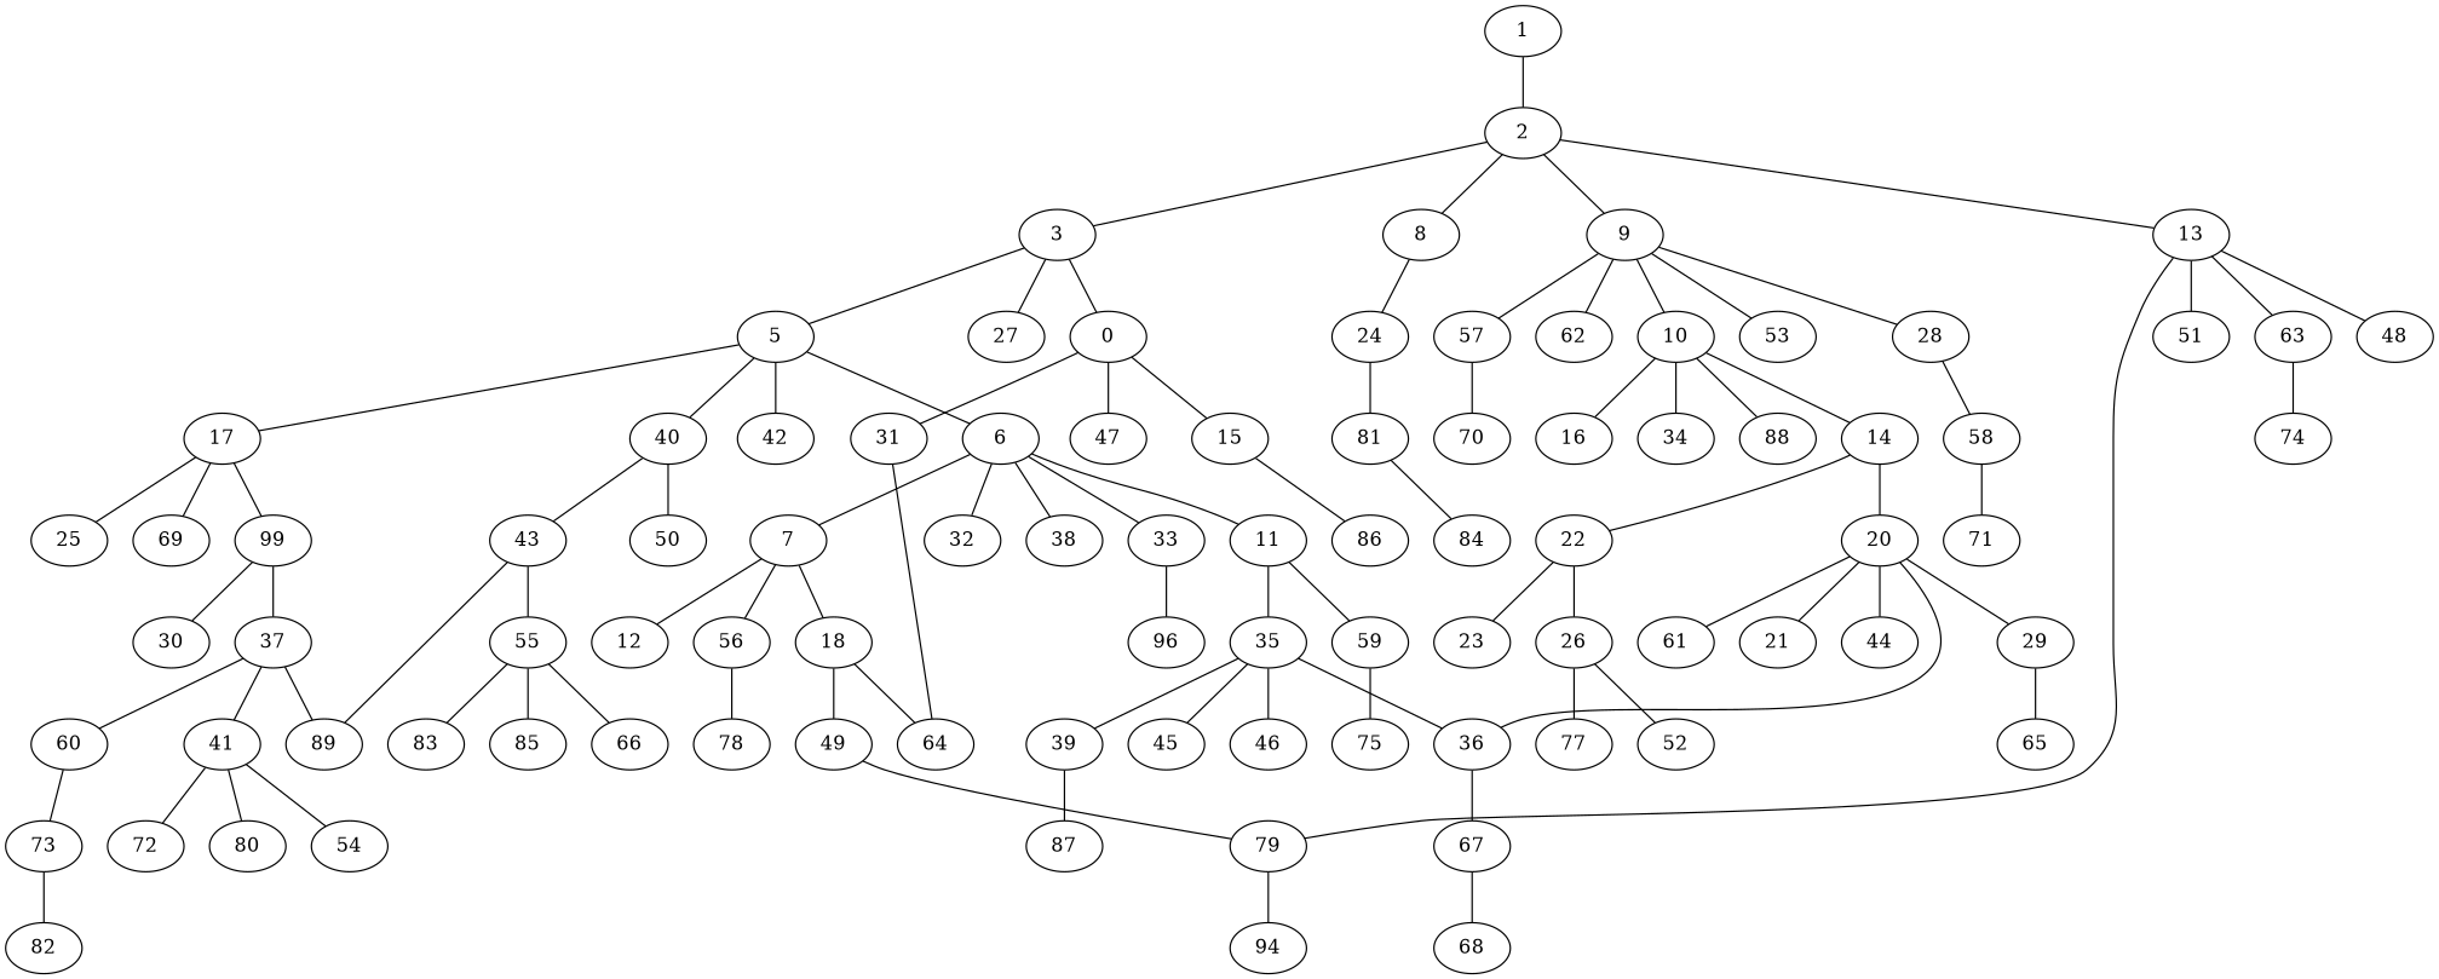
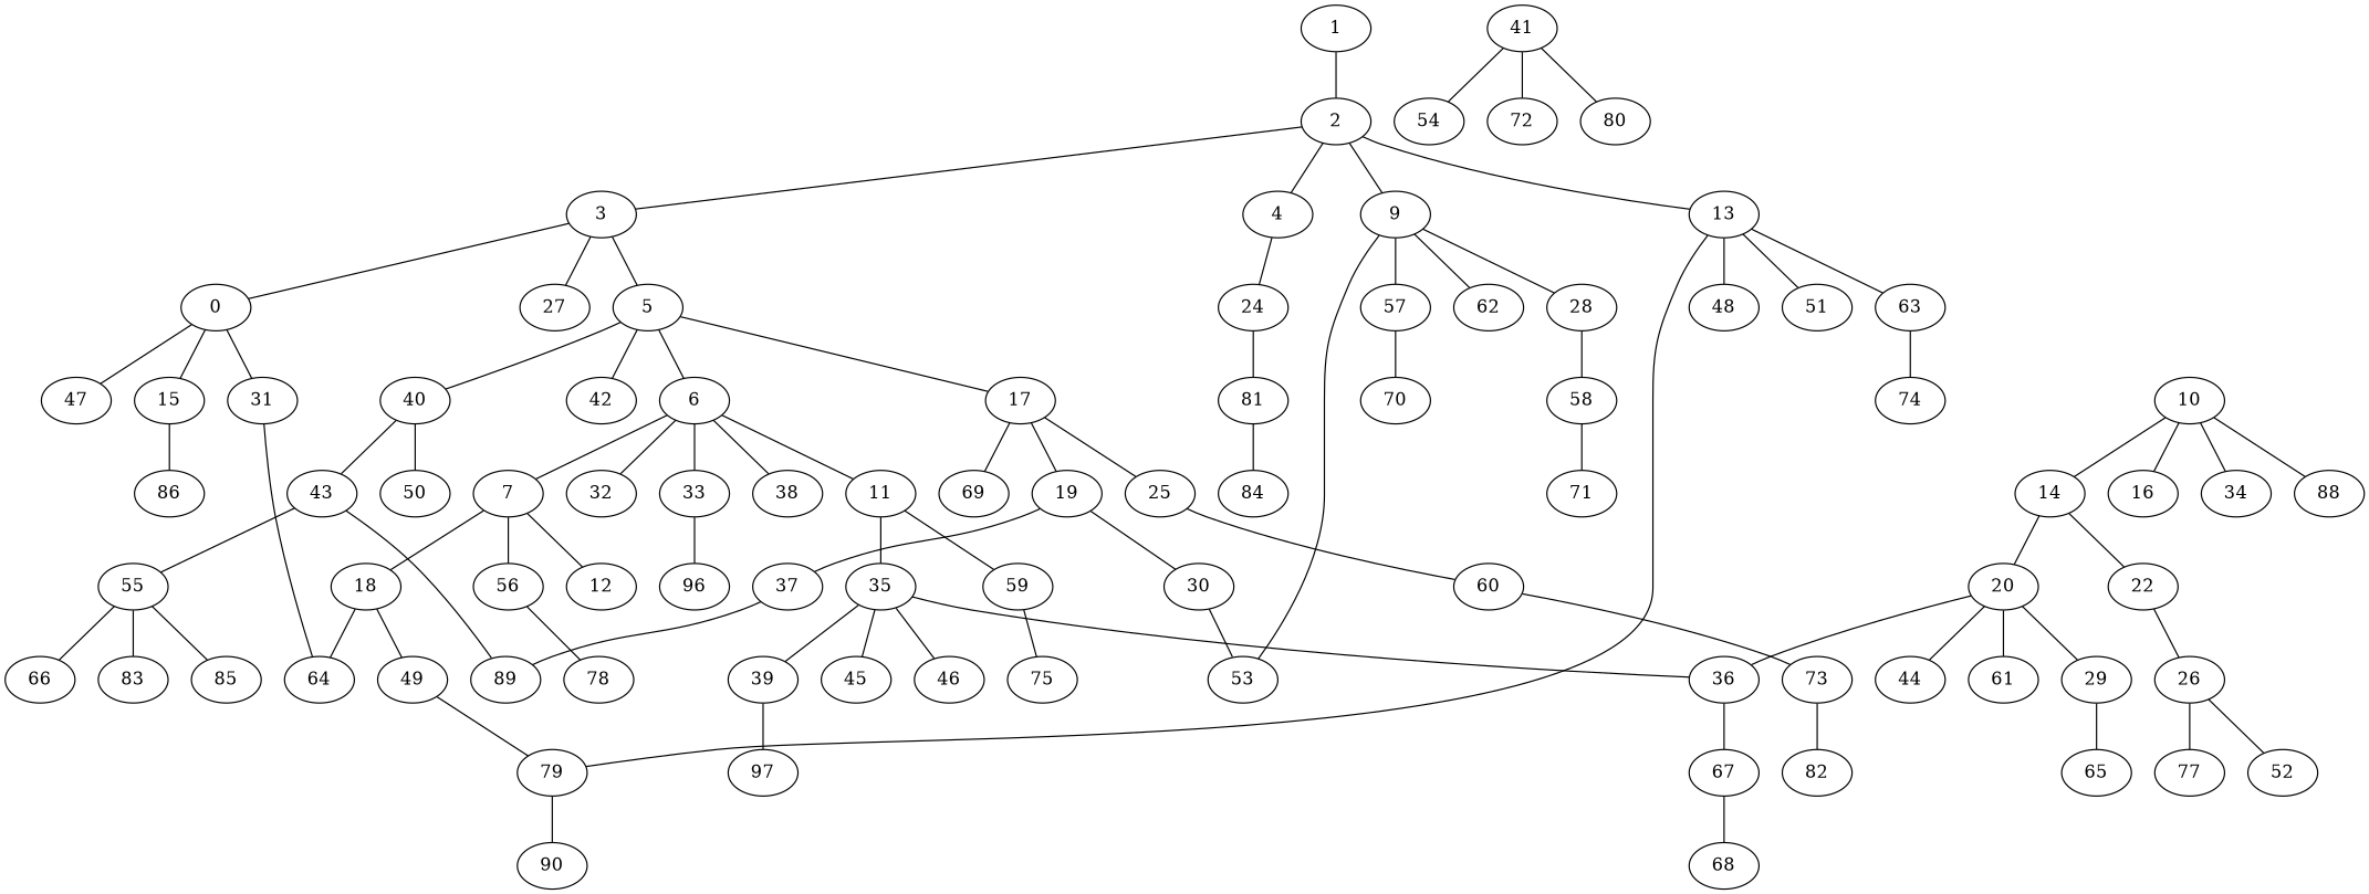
  graph {
    1
    2
    3
-   8
+   8 [label=4]
    9
    13
    n7 [label=0]
    5
    27
    24
    10
    28
    53
    57
    62
    48
    51
    63
    79
    15
    31
    47
    6
    17
    40
    42
    81
    14
    16
    34
    88
    58
    70
    74
-   90 [label=94]
+   90
    86
    64
    7
    11
    32
    33
    38
-   19 [label=99]
+   19
    25
    69
    43
    50
    12
    18
    56
    35
    59
    n53 [label=96]
    30
    37
    60
    89
    55
    49
    78
    36
    39
    45
    46
    75
    84
    20
    22
    71
-   21
    29
    44
    61
-   23
    26
    67
-   87
+   87 [label=97]
    65
    52
    77
    41
    73
    54
    72
    80
    68
    82
    66
    83
    85
    1 -- 2
    2 -- 3
    2 -- 8
    2 -- 9
    2 -- 13
    3 -- n7
    3 -- 5
    3 -- 27
    8 -- 24
-   9 -- 10
    9 -- 28
    9 -- 53
    9 -- 57
    9 -- 62
    13 -- 48
    13 -- 51
    13 -- 63
    13 -- 79
    n7 -- 15
    n7 -- 31
    n7 -- 47
    5 -- 6
    5 -- 17
    5 -- 40
    5 -- 42
    24 -- 81
    10 -- 14
    10 -- 16
    10 -- 34
    10 -- 88
    28 -- 58
    57 -- 70
    63 -- 74
    79 -- 90
    15 -- 86
    31 -- 64
    6 -- 7
    6 -- 11
    6 -- 32
    6 -- 33
    6 -- 38
    17 -- 19
    17 -- 25
    17 -- 69
    40 -- 43
    40 -- 50
    81 -- 84
    14 -- 20
    14 -- 22
    58 -- 71
    7 -- 12
    7 -- 18
    7 -- 56
    11 -- 35
    11 -- 59
    33 -- n53
    19 -- 30
    19 -- 37
-   37 -- 60
+   25 -- 60
    43 -- 89
    43 -- 55
    18 -- 64
    18 -- 49
    56 -- 78
    35 -- 36
    35 -- 39
    35 -- 45
    35 -- 46
    59 -- 75
+   30 -- 53
    37 -- 89
-   37 -- 41
    60 -- 73
    55 -- 66
    55 -- 83
    55 -- 85
    49 -- 79
    36 -- 67
    39 -- 87
    20 -- 36
-   20 -- 21
    20 -- 29
    20 -- 44
    20 -- 61
-   22 -- 23
    22 -- 26
    29 -- 65
    26 -- 52
    26 -- 77
    67 -- 68
    41 -- 54
    41 -- 72
    41 -- 80
    73 -- 82
  }
